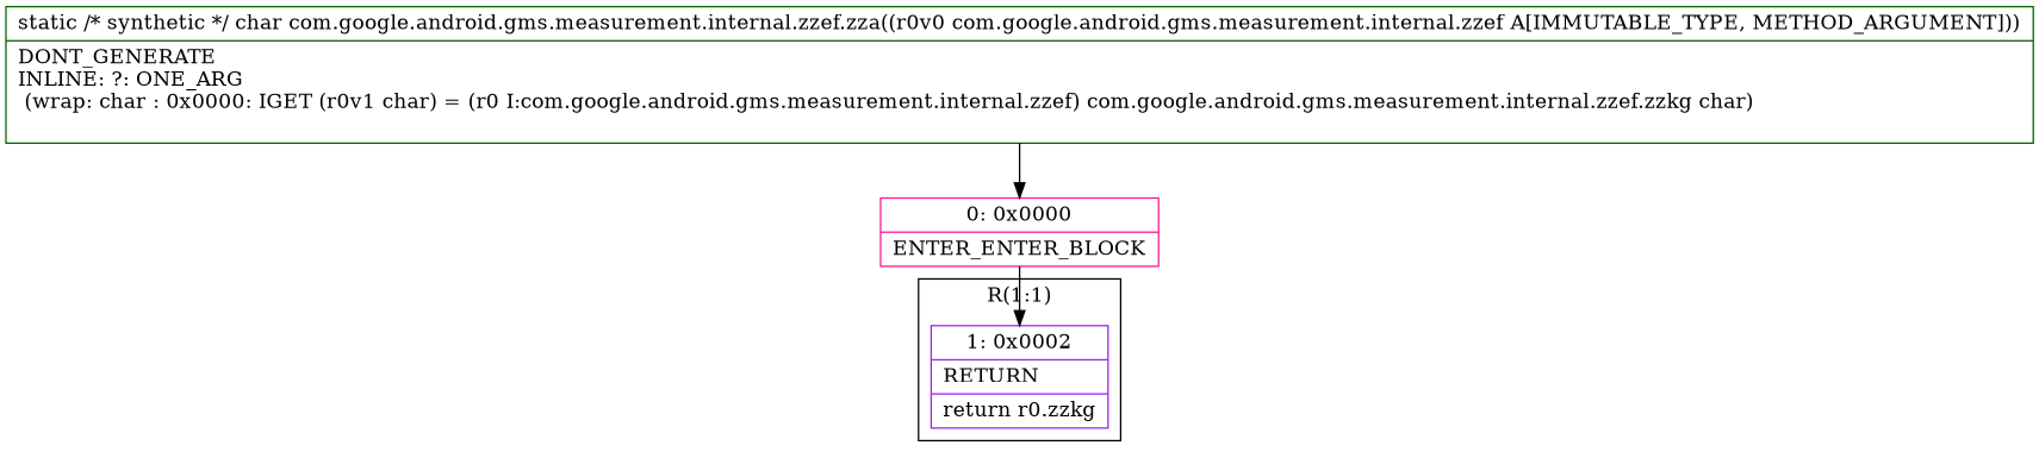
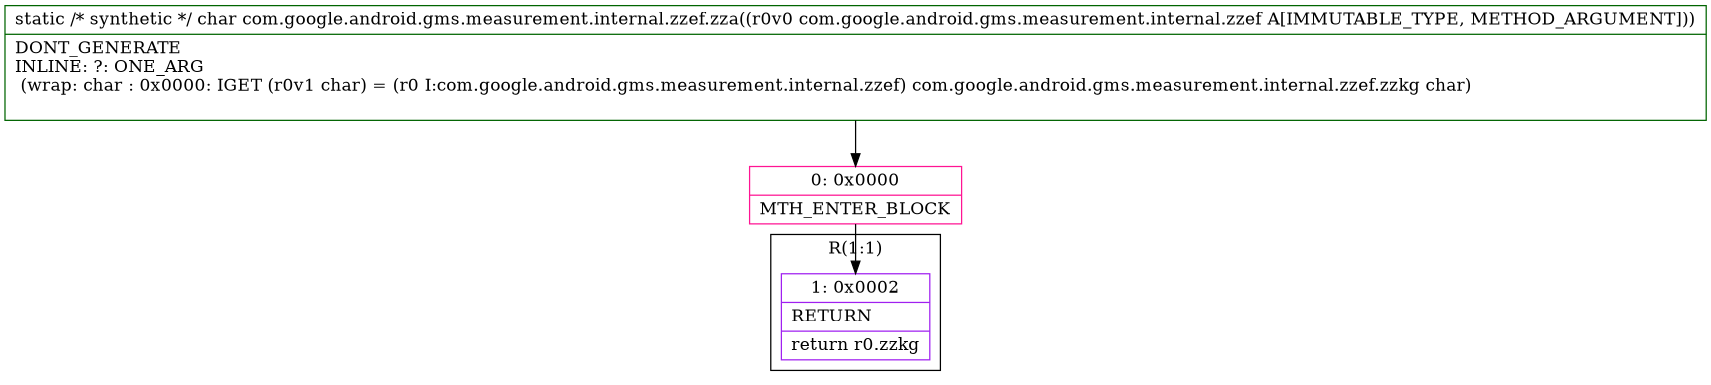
  digraph {
    node [shape=record]
    n1 [color=purple label="{1\:\ 0x0002|RETURN\l|return r0.zzkg\l}"]
-   n2 [color=deeppink label="{0\:\ 0x0000|ENTER_ENTER_BLOCK\l}"]
+   n2 [color=deeppink label="{0\:\ 0x0000|MTH_ENTER_BLOCK\l}"]
    n3 [label="{static \/* synthetic *\/ char com.google.android.gms.measurement.internal.zzef.zza((r0v0 com.google.android.gms.measurement.internal.zzef A[IMMUTABLE_TYPE, METHOD_ARGUMENT]))  | DONT_GENERATE\lINLINE: ?: ONE_ARG  \l  (wrap: char : 0x0000: IGET  (r0v1 char) = (r0 I:com.google.android.gms.measurement.internal.zzef) com.google.android.gms.measurement.internal.zzef.zzkg char)\l\l}" color=darkgreen]
    subgraph cluster_1 {
      label="R(1:1)"
      n1
    }
    n2 -> n1
    n3 -> n2
  }
